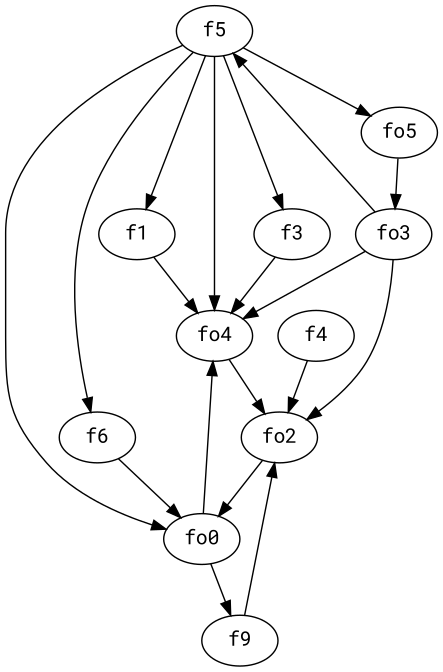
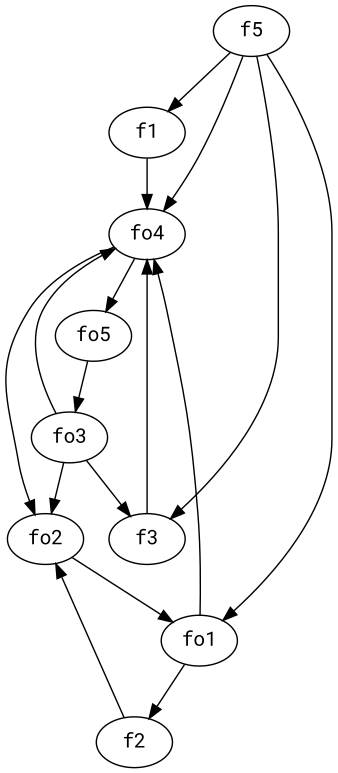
  strict digraph {
    fontname="Roboto Mono"
    node [fontname="Roboto Mono"]
    edge [fontname="Roboto Mono" weight=2]
    f1
    fo4
    fo2
-   f2 [label=f9]
-   fo1 [label=fo0]
+   f2
+   fo1
    f3
-   f4
    f5
-   f6
    fo5
    fo3
    f1 -> fo4
    fo4 -> fo2
    fo2 -> fo1
    f2 -> fo2
    fo1 -> fo4
    fo1 -> f2
    f3 -> fo4
-   f4 -> fo2
    f5 -> f1
    f5 -> fo4
    f5 -> fo1
    f5 -> f3
-   f5 -> f6
-   f5 -> fo5
-   f6 -> fo1
+   fo4 -> fo5
    fo5 -> fo3
    fo3 -> fo4
    fo3 -> fo2
-   fo3 -> f5
+   fo3 -> f3
  }
